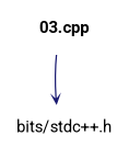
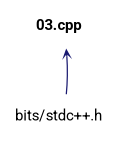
  digraph {
    fontname=Roboto
    node [fontname=Roboto fontsize=12 shape=plaintext]
    n1 [label=<<b>03.cpp</b>>]
    n2 [color=grey75 label="bits/stdc++.h"]
-   n1 -> n2 [arrowhead=open arrowsize=0.5 arrowtail=open color=midnightblue fontname=Roboto labelfontsize=10 style=solid]
+   n2 -> n1 [arrowhead=open arrowsize=0.5 arrowtail=open color=midnightblue fontname=Roboto labelfontsize=10 style=solid]
  }
